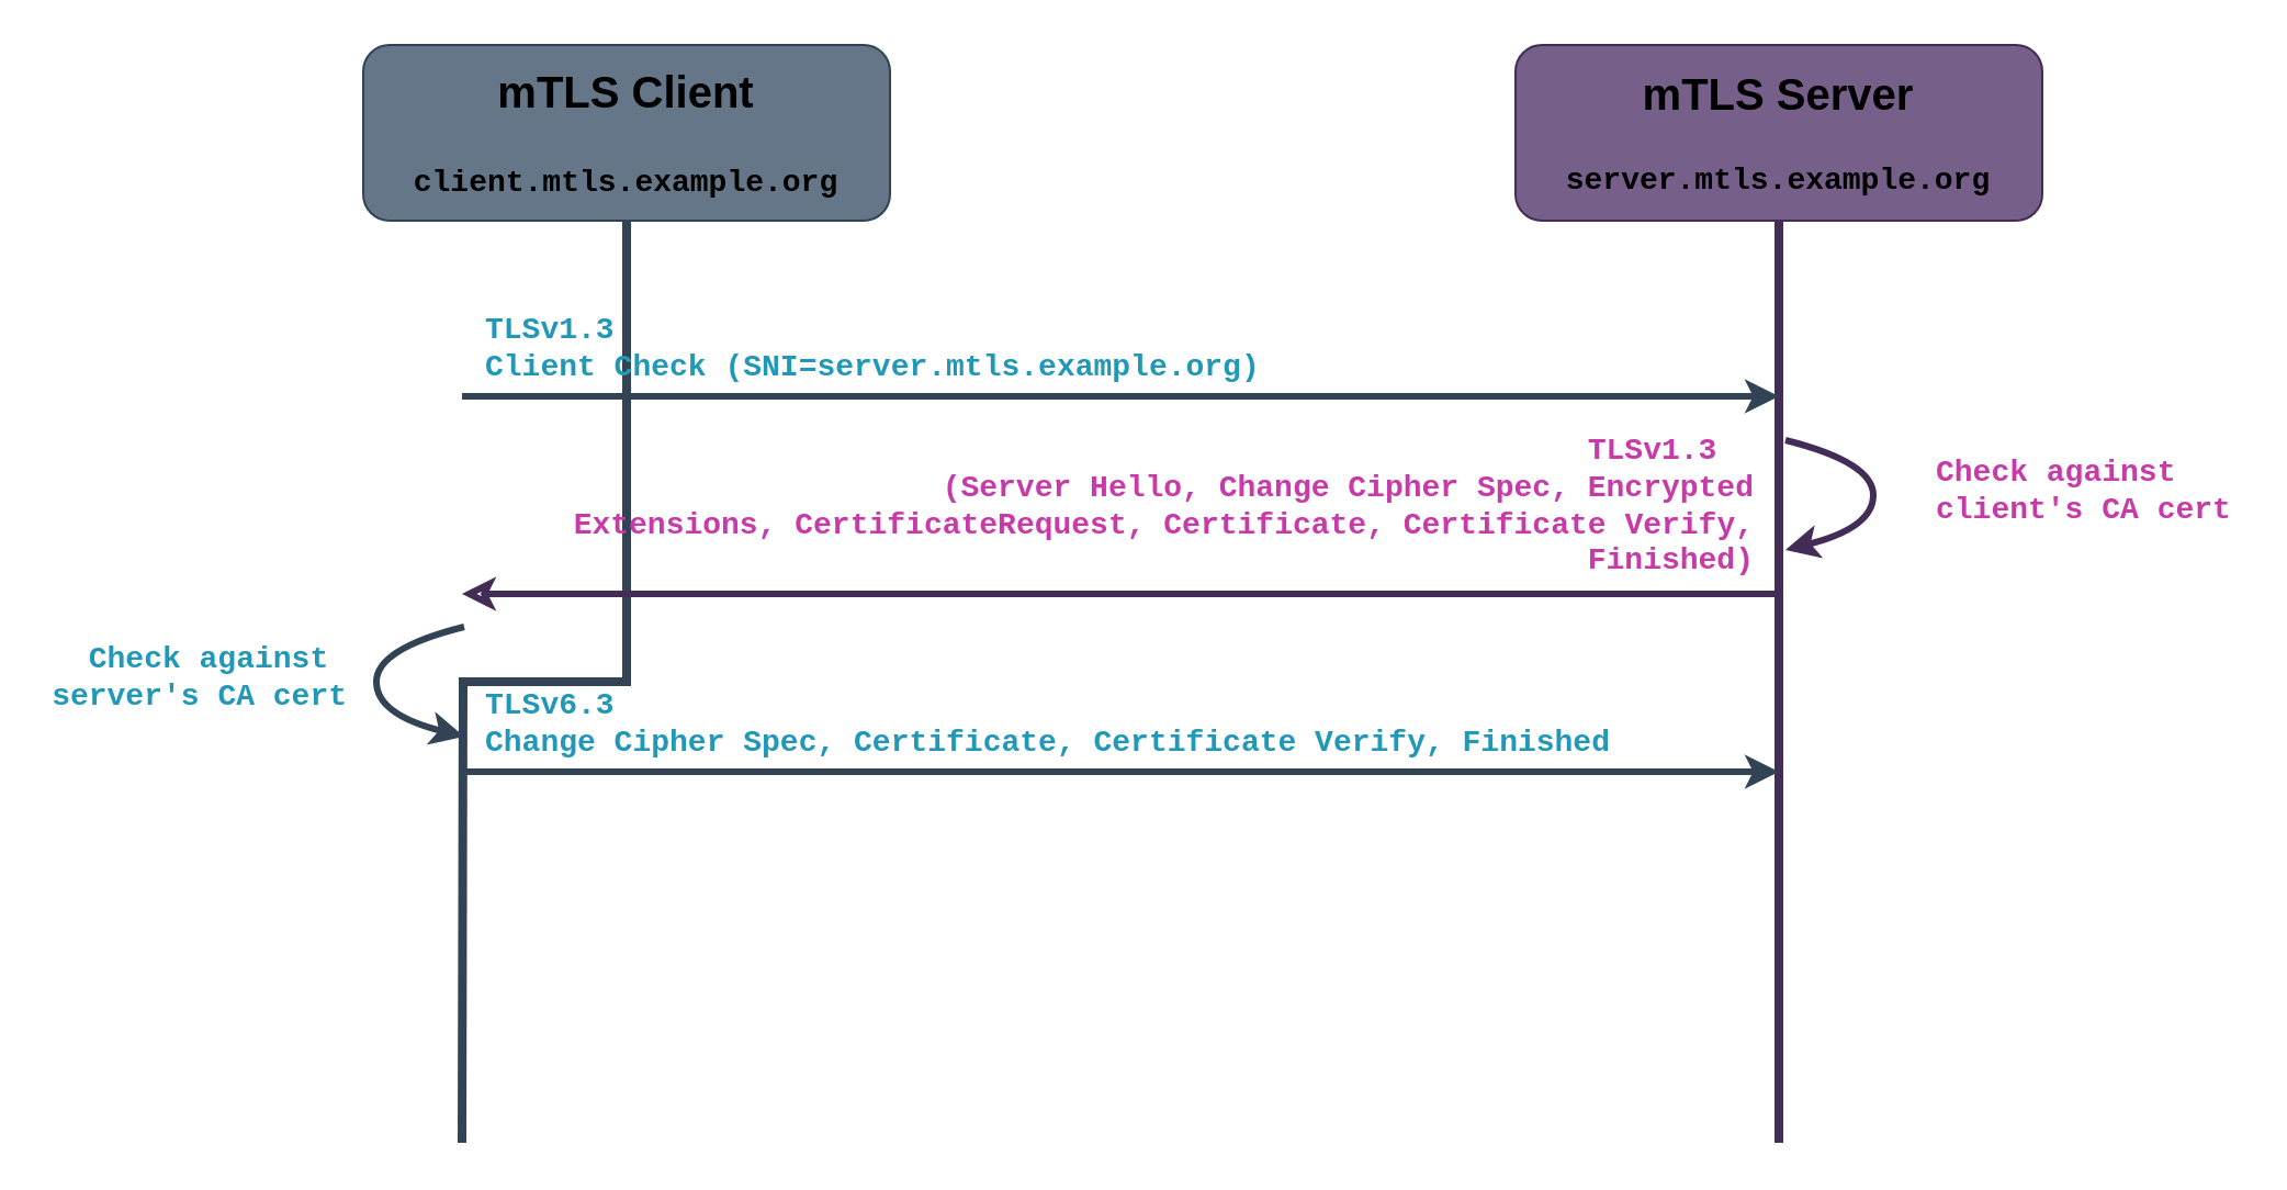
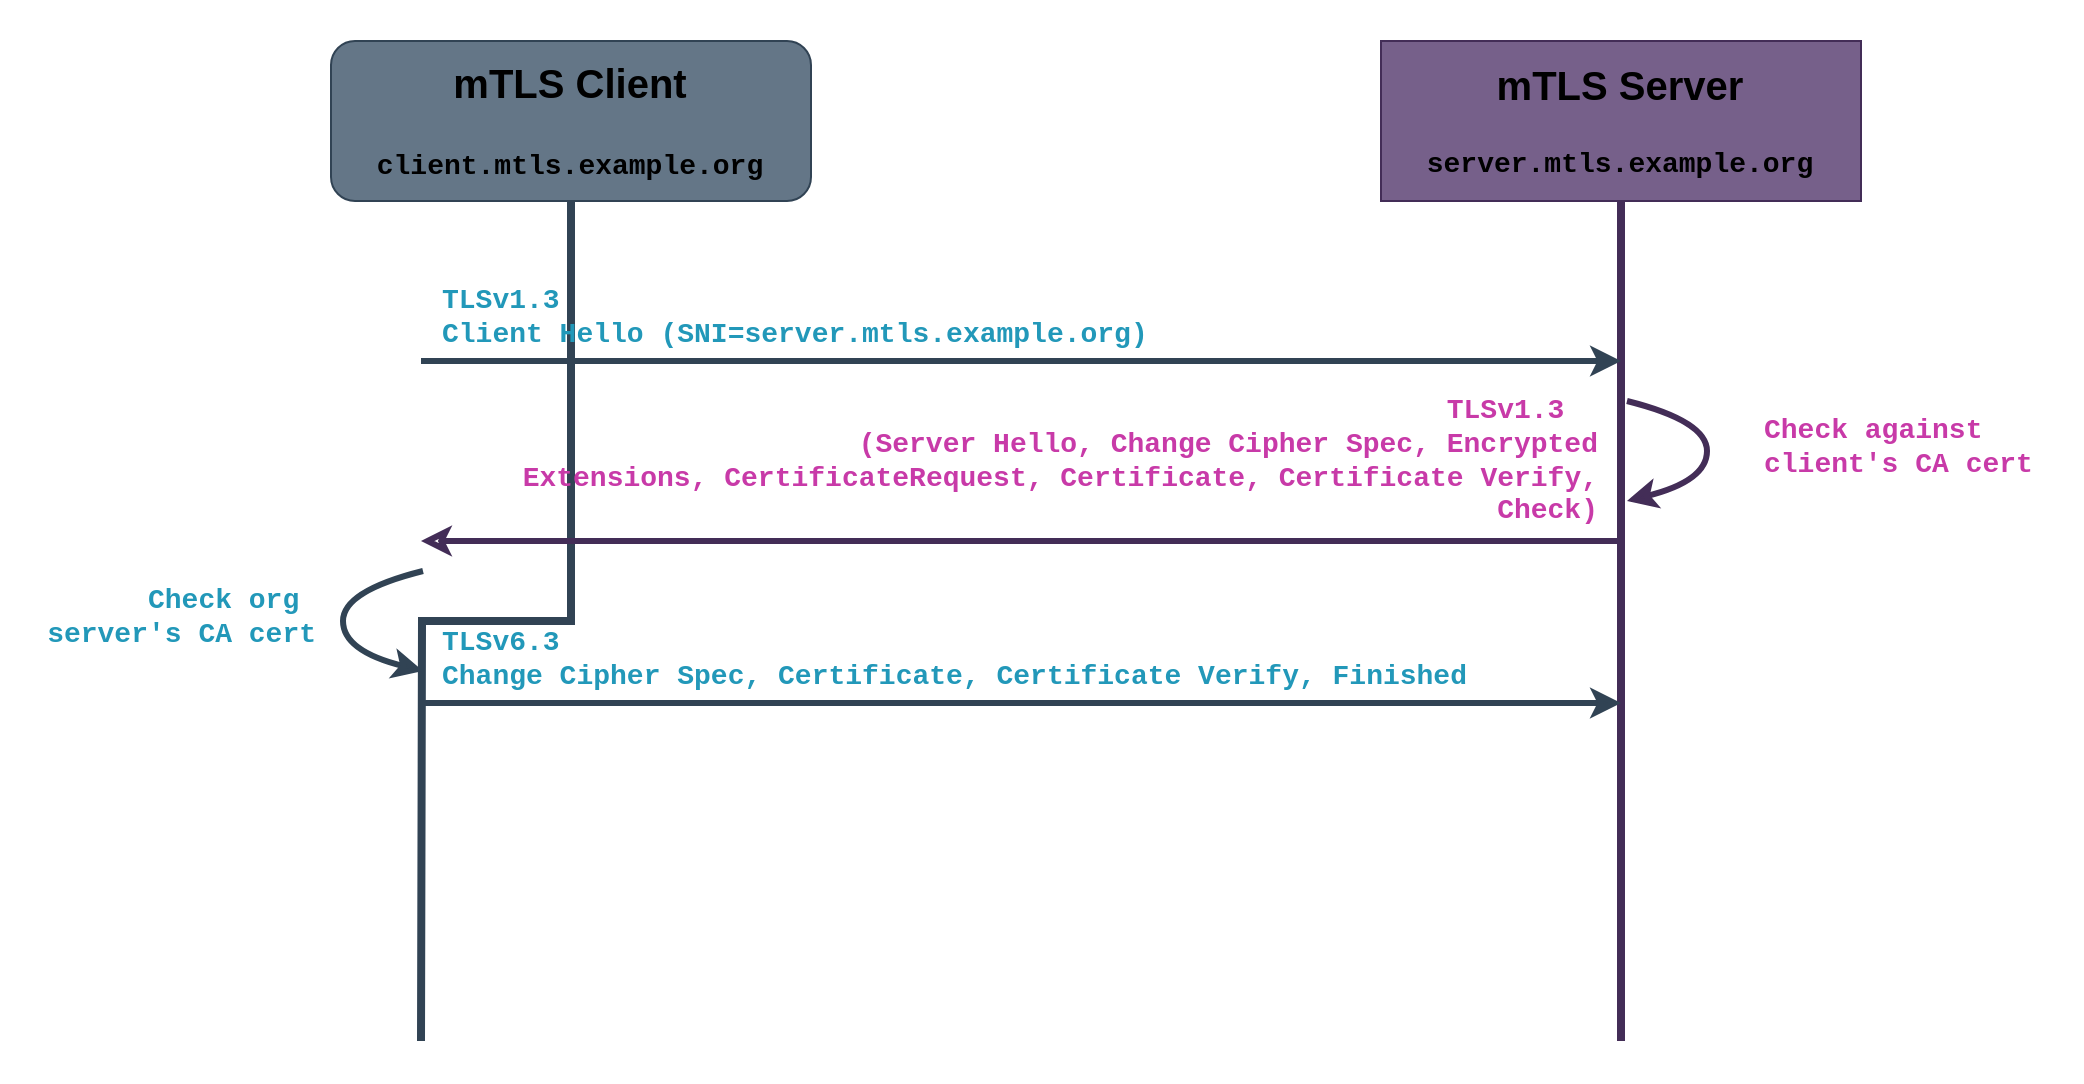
  <mxCell id="0" />
  <mxCell id="1" parent="0" />
  <mxCell id="2" style="edgeStyle=orthogonalEdgeStyle;rounded=0;orthogonalLoop=1;jettySize=auto;html=1;endArrow=none;startFill=0;strokeWidth=4;fillColor=#647687;strokeColor=#314354;exitX=0.5;exitY=1;exitDx=0;exitDy=0;" parent="1" source="3" edge="1"><mxGeometry relative="1" as="geometry"><mxPoint x="210" y="520" as="targetPoint" /><mxPoint x="190" y="100" as="sourcePoint" /></mxGeometry></mxCell>
  <mxCell id="3" value="&lt;font style=&quot;font-size: 20px; color: rgb(0, 0, 0);&quot;&gt;&lt;b style=&quot;&quot;&gt;mTLS Client&lt;/b&gt;&lt;/font&gt;&lt;div&gt;&lt;span style=&quot;font-size: 16px;&quot;&gt;&lt;b&gt;&lt;font face=&quot;Courier New&quot; style=&quot;color: rgb(0, 0, 0);&quot;&gt;&lt;br&gt;&lt;/font&gt;&lt;/b&gt;&lt;/span&gt;&lt;div&gt;&lt;font face=&quot;Courier New&quot; style=&quot;font-size: 14px; color: rgb(0, 0, 0);&quot;&gt;&lt;b style=&quot;&quot;&gt;client.mtls.example.org&lt;/b&gt;&lt;/font&gt;&lt;/div&gt;&lt;/div&gt;" style="rounded=1;whiteSpace=wrap;html=1;fillColor=#647687;fontColor=#ffffff;strokeColor=#314354;" parent="1" vertex="1"><mxGeometry x="165" y="20" width="240" height="80" as="geometry" /></mxCell>
  <mxCell id="4" style="edgeStyle=orthogonalEdgeStyle;rounded=0;orthogonalLoop=1;jettySize=auto;html=1;endArrow=none;startFill=0;strokeWidth=4;fillColor=#76608a;strokeColor=#432D57;" parent="1" source="5" edge="1"><mxGeometry relative="1" as="geometry"><mxPoint x="810" y="520" as="targetPoint" /><Array as="points"><mxPoint x="810" y="420" /><mxPoint x="810" y="420" /></Array></mxGeometry></mxCell>
- <mxCell id="5" value="&lt;font style=&quot;font-size: 20px; color: rgb(0, 0, 0);&quot;&gt;&lt;b style=&quot;&quot;&gt;mTLS Server&lt;/b&gt;&lt;/font&gt;&lt;div&gt;&lt;span style=&quot;font-size: 16px;&quot;&gt;&lt;b&gt;&lt;font style=&quot;color: rgb(0, 0, 0);&quot;&gt;&lt;br&gt;&lt;/font&gt;&lt;/b&gt;&lt;/span&gt;&lt;div&gt;&lt;font face=&quot;Courier New&quot; style=&quot;font-size: 14px; color: rgb(0, 0, 0);&quot;&gt;&lt;b style=&quot;&quot;&gt;server.mtls.example.org&lt;/b&gt;&lt;/font&gt;&lt;/div&gt;&lt;/div&gt;" style="rounded=1;whiteSpace=wrap;html=1;fillColor=#76608a;strokeColor=#432D57;fontColor=#ffffff;" parent="1" vertex="1"><mxGeometry x="690" y="20" width="240" height="80" as="geometry" /></mxCell>
+ <mxCell id="5" value="&lt;font style=&quot;font-size: 20px; color: rgb(0, 0, 0);&quot;&gt;&lt;b style=&quot;&quot;&gt;mTLS Server&lt;/b&gt;&lt;/font&gt;&lt;div&gt;&lt;span style=&quot;font-size: 16px;&quot;&gt;&lt;b&gt;&lt;font style=&quot;color: rgb(0, 0, 0);&quot;&gt;&lt;br&gt;&lt;/font&gt;&lt;/b&gt;&lt;/span&gt;&lt;div&gt;&lt;font face=&quot;Courier New&quot; style=&quot;font-size: 14px; color: rgb(0, 0, 0);&quot;&gt;&lt;b style=&quot;&quot;&gt;server.mtls.example.org&lt;/b&gt;&lt;/font&gt;&lt;/div&gt;&lt;/div&gt;" style="whiteSpace=wrap;html=1;fillColor=#76608a;strokeColor=#432D57;fontColor=#ffffff;rounded=0;" parent="1" vertex="1"><mxGeometry x="690" y="20" width="240" height="80" as="geometry" /></mxCell>
  <mxCell id="6" value="" style="endArrow=classic;html=1;rounded=0;fontSize=11;strokeWidth=3;fillColor=#647687;strokeColor=#314354;" parent="1" edge="1"><mxGeometry width="50" height="50" relative="1" as="geometry"><mxPoint x="210" y="180" as="sourcePoint" /><mxPoint x="810" y="180" as="targetPoint" /></mxGeometry></mxCell>
- <mxCell id="7" value="TLSv1.3 &#10;Client Check (SNI=server.mtls.example.org)" style="text;whiteSpace=wrap;fontFamily=Courier New;fontSize=14;fontStyle=1;fontColor=#2298B9;" parent="1" vertex="1"><mxGeometry x="219" y="135" width="400" height="39" as="geometry" /></mxCell>
+ <mxCell id="7" value="TLSv1.3 &#10;Client Hello (SNI=server.mtls.example.org)" style="text;whiteSpace=wrap;fontFamily=Courier New;fontSize=14;fontStyle=1;fontColor=#2298B9;" parent="1" vertex="1"><mxGeometry x="219" y="135" width="400" height="39" as="geometry" /></mxCell>
  <mxCell id="8" value="" style="curved=1;endArrow=classic;html=1;rounded=0;strokeWidth=3;fillColor=#76608a;strokeColor=#432D57;" parent="1" edge="1"><mxGeometry width="50" height="50" relative="1" as="geometry"><mxPoint x="813" y="200" as="sourcePoint" /><mxPoint x="813" y="250" as="targetPoint" /><Array as="points"><mxPoint x="813" y="200" /><mxPoint x="853" y="210" /><mxPoint x="853" y="240" /></Array></mxGeometry></mxCell>
  <mxCell id="9" value="" style="endArrow=none;html=1;rounded=0;fontSize=11;strokeWidth=3;fillColor=#76608a;strokeColor=#432D57;startArrow=classic;startFill=0;" parent="1" edge="1"><mxGeometry width="50" height="50" relative="1" as="geometry"><mxPoint x="210" y="270" as="sourcePoint" /><mxPoint x="810" y="270" as="targetPoint" /></mxGeometry></mxCell>
- <mxCell id="10" value="TLSv1.3  &#10;(Server Hello, Change Cipher Spec, Encrypted Extensions, CertificateRequest, Certificate, Certificate Verify, Finished)" style="text;whiteSpace=wrap;fontFamily=Courier New;fontSize=14;fontStyle=1;fontColor=#C83AA8;align=right;" parent="1" vertex="1"><mxGeometry x="220" y="190" width="581" height="77" as="geometry" /></mxCell>
+ <mxCell id="10" value="TLSv1.3  &#10;(Server Hello, Change Cipher Spec, Encrypted Extensions, CertificateRequest, Certificate, Certificate Verify, Check)" style="text;whiteSpace=wrap;fontFamily=Courier New;fontSize=14;fontStyle=1;fontColor=#C83AA8;align=right;" parent="1" vertex="1"><mxGeometry x="220" y="190" width="581" height="77" as="geometry" /></mxCell>
  <mxCell id="11" value="" style="curved=1;endArrow=classic;html=1;rounded=0;strokeWidth=3;fillColor=#647687;strokeColor=#314354;" parent="1" edge="1"><mxGeometry width="50" height="50" relative="1" as="geometry"><mxPoint x="211" y="285" as="sourcePoint" /><mxPoint x="211" y="335" as="targetPoint" /><Array as="points"><mxPoint x="211" y="285" /><mxPoint x="171" y="295" /><mxPoint x="171" y="325" /></Array></mxGeometry></mxCell>
  <mxCell id="12" value="Check against &#10;client's CA cert" style="text;whiteSpace=wrap;fontFamily=Courier New;fontSize=14;fontStyle=1;fontColor=#C83AA8;" parent="1" vertex="1"><mxGeometry x="880" y="200" width="140" height="40" as="geometry" /></mxCell>
- <mxCell id="13" value="Check against &#10;server's CA cert" style="text;whiteSpace=wrap;fontFamily=Courier New;fontSize=14;fontStyle=1;fontColor=#2298B9;align=right;" parent="1" vertex="1"><mxGeometry x="20" y="285" width="140" height="40" as="geometry" /></mxCell>
+ <mxCell id="13" value="Check org &#10;server's CA cert" style="text;whiteSpace=wrap;fontFamily=Courier New;fontSize=14;fontStyle=1;fontColor=#2298B9;align=right;" parent="1" vertex="1"><mxGeometry x="20" y="285" width="140" height="40" as="geometry" /></mxCell>
  <mxCell id="14" value="" style="endArrow=classic;html=1;rounded=0;fontSize=11;strokeWidth=3;fillColor=#647687;strokeColor=#314354;" parent="1" edge="1"><mxGeometry width="50" height="50" relative="1" as="geometry"><mxPoint x="210" y="351" as="sourcePoint" /><mxPoint x="810" y="351" as="targetPoint" /></mxGeometry></mxCell>
  <mxCell id="15" value="TLSv6.3 &#10;Change Cipher Spec, Certificate, Certificate Verify, Finished" style="text;whiteSpace=wrap;fontFamily=Courier New;fontSize=14;fontStyle=1;fontColor=#2298B9;" parent="1" vertex="1"><mxGeometry x="219" y="306" width="531" height="39" as="geometry" /></mxCell>
